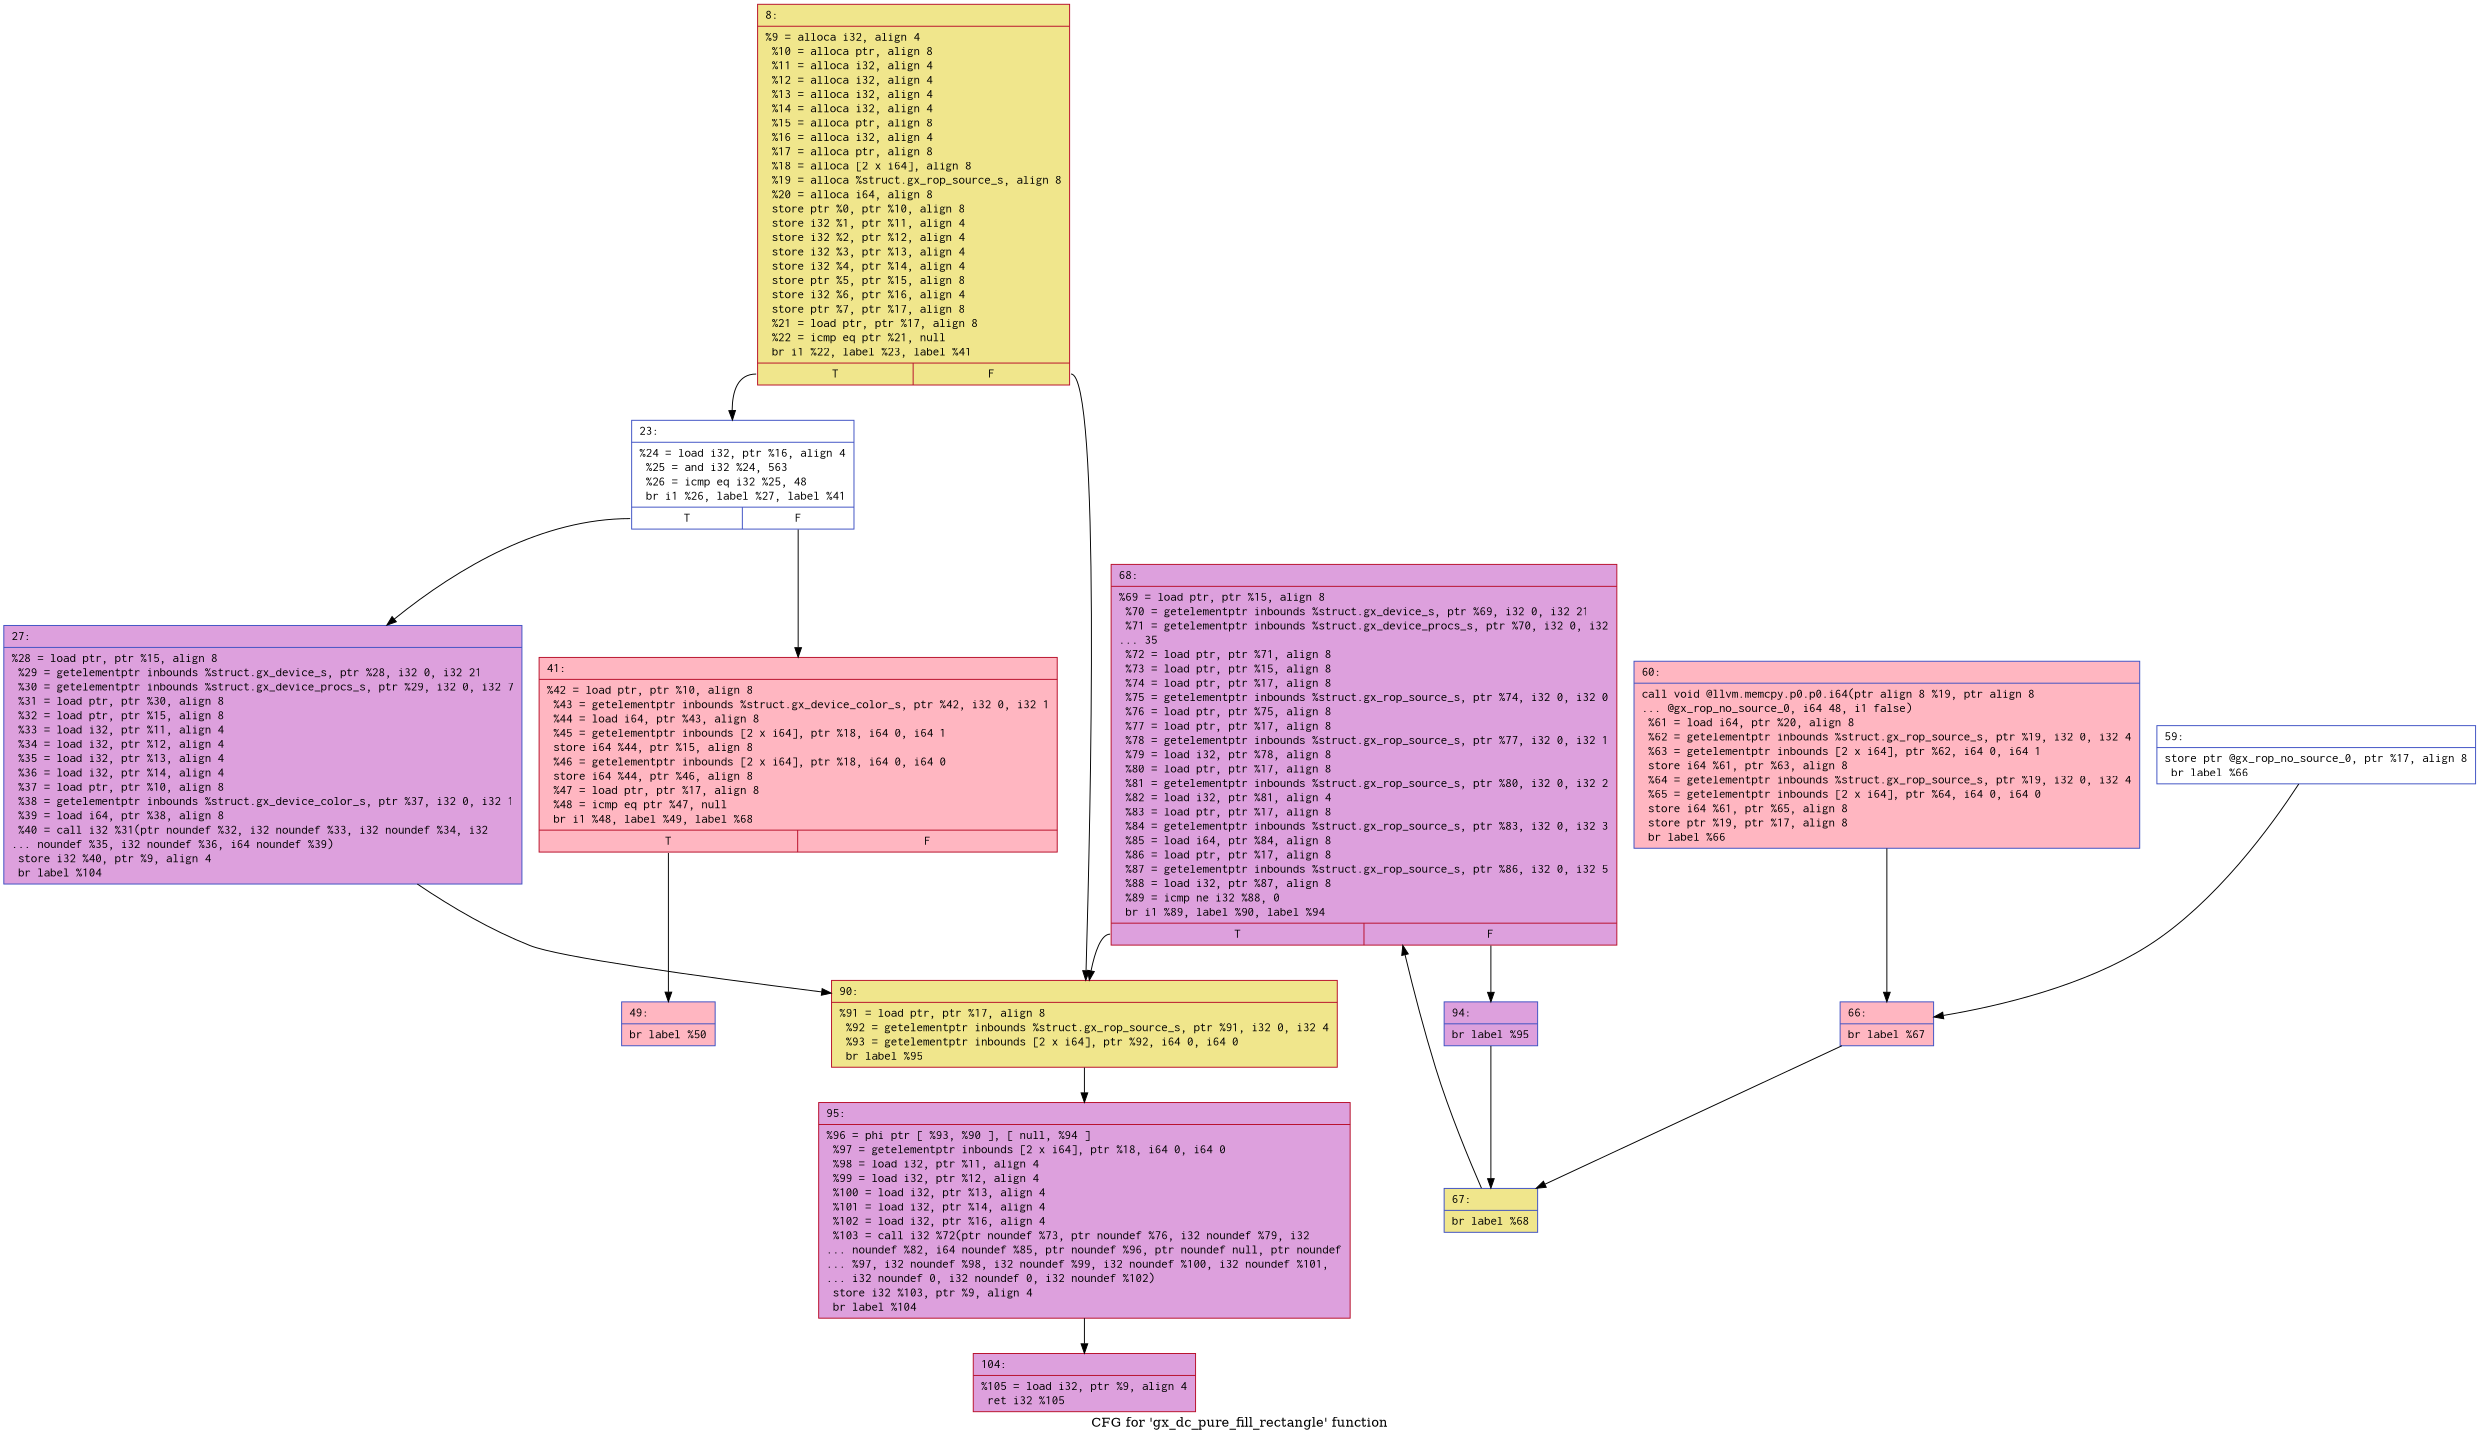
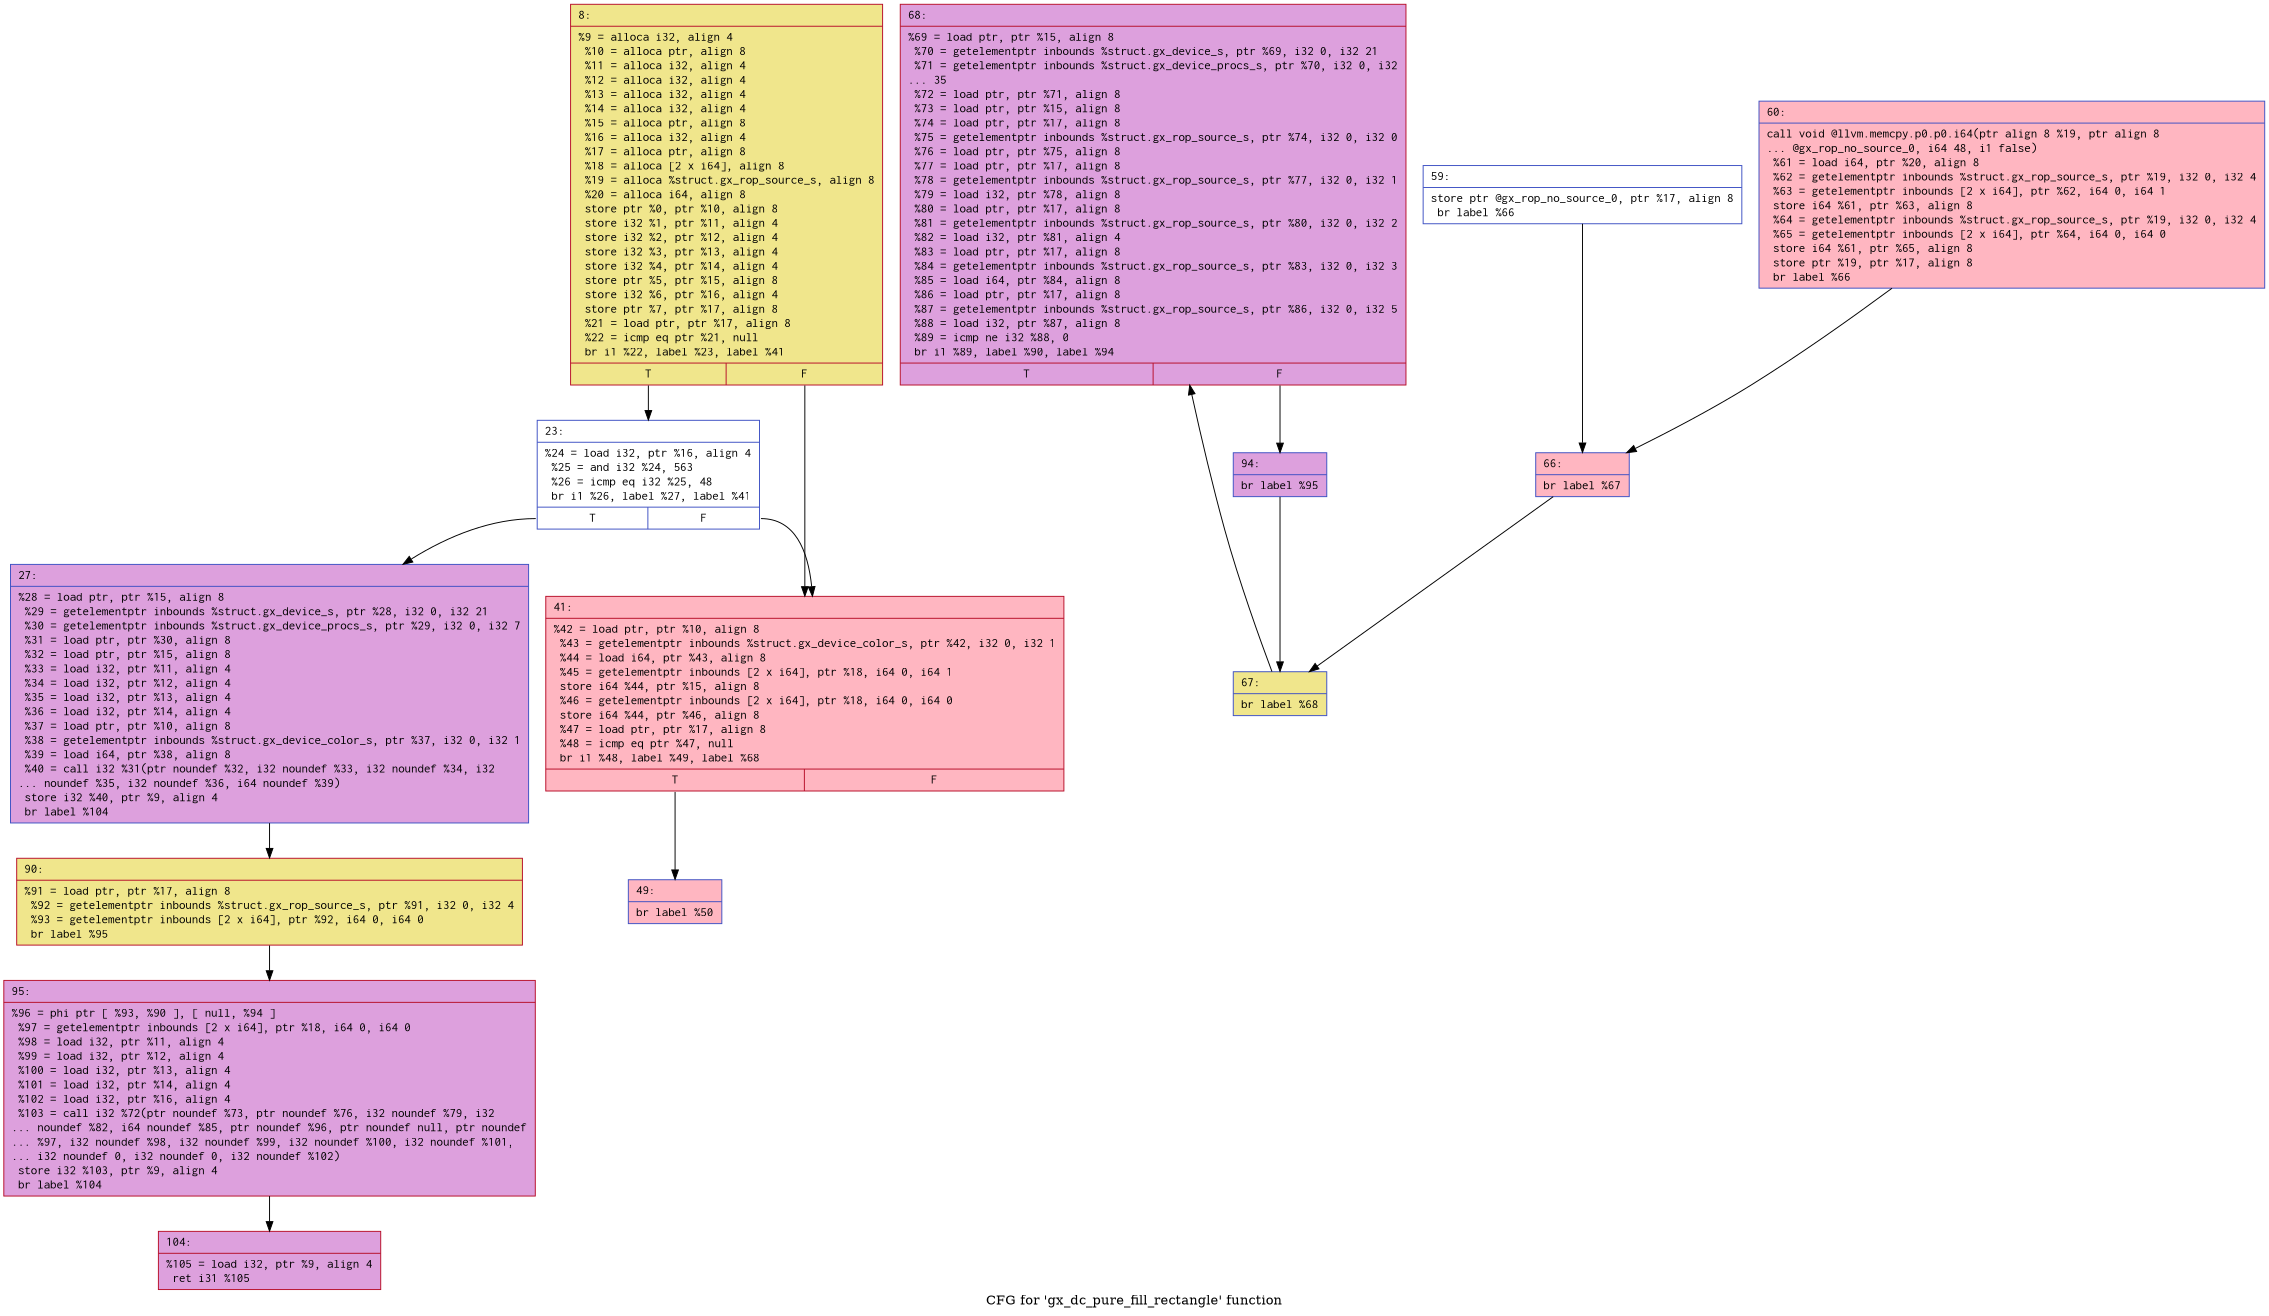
  digraph {
    label="CFG for 'gx_dc_pure_fill_rectangle' function"
    node [color="#3d50c3ff" fillcolor=plum fontname=Courier shape=record style=filled]
    n1 [color="#b70d28ff" fillcolor=khaki label="{8:\l|  %9 = alloca i32, align 4\l  %10 = alloca ptr, align 8\l  %11 = alloca i32, align 4\l  %12 = alloca i32, align 4\l  %13 = alloca i32, align 4\l  %14 = alloca i32, align 4\l  %15 = alloca ptr, align 8\l  %16 = alloca i32, align 4\l  %17 = alloca ptr, align 8\l  %18 = alloca [2 x i64], align 8\l  %19 = alloca %struct.gx_rop_source_s, align 8\l  %20 = alloca i64, align 8\l  store ptr %0, ptr %10, align 8\l  store i32 %1, ptr %11, align 4\l  store i32 %2, ptr %12, align 4\l  store i32 %3, ptr %13, align 4\l  store i32 %4, ptr %14, align 4\l  store ptr %5, ptr %15, align 8\l  store i32 %6, ptr %16, align 4\l  store ptr %7, ptr %17, align 8\l  %21 = load ptr, ptr %17, align 8\l  %22 = icmp eq ptr %21, null\l  br i1 %22, label %23, label %41\l|{<s0>T|<s1>F}}"]
    n2 [fillcolor=white label="{23:\l|  %24 = load i32, ptr %16, align 4\l  %25 = and i32 %24, 563\l  %26 = icmp eq i32 %25, 48\l  br i1 %26, label %27, label %41\l|{<s0>T|<s1>F}}"]
    n3 [color="#b70d28ff" fillcolor=lightpink label="{41:\l|  %42 = load ptr, ptr %10, align 8\l  %43 = getelementptr inbounds %struct.gx_device_color_s, ptr %42, i32 0, i32 1\l  %44 = load i64, ptr %43, align 8\l  %45 = getelementptr inbounds [2 x i64], ptr %18, i64 0, i64 1\l  store i64 %44, ptr %15, align 8\l  %46 = getelementptr inbounds [2 x i64], ptr %18, i64 0, i64 0\l  store i64 %44, ptr %46, align 8\l  %47 = load ptr, ptr %17, align 8\l  %48 = icmp eq ptr %47, null\l  br i1 %48, label %49, label %68\l|{<s0>T|<s1>F}}"]
    n4 [label="{27:\l|  %28 = load ptr, ptr %15, align 8\l  %29 = getelementptr inbounds %struct.gx_device_s, ptr %28, i32 0, i32 21\l  %30 = getelementptr inbounds %struct.gx_device_procs_s, ptr %29, i32 0, i32 7\l  %31 = load ptr, ptr %30, align 8\l  %32 = load ptr, ptr %15, align 8\l  %33 = load i32, ptr %11, align 4\l  %34 = load i32, ptr %12, align 4\l  %35 = load i32, ptr %13, align 4\l  %36 = load i32, ptr %14, align 4\l  %37 = load ptr, ptr %10, align 8\l  %38 = getelementptr inbounds %struct.gx_device_color_s, ptr %37, i32 0, i32 1\l  %39 = load i64, ptr %38, align 8\l  %40 = call i32 %31(ptr noundef %32, i32 noundef %33, i32 noundef %34, i32\l... noundef %35, i32 noundef %36, i64 noundef %39)\l  store i32 %40, ptr %9, align 4\l  br label %104\l}"]
    n5 [fillcolor=lightpink label="{49:\l|  br label %50\l}"]
    n6 [color="#b70d28ff" fillcolor=khaki label="{90:\l|  %91 = load ptr, ptr %17, align 8\l  %92 = getelementptr inbounds %struct.gx_rop_source_s, ptr %91, i32 0, i32 4\l  %93 = getelementptr inbounds [2 x i64], ptr %92, i64 0, i64 0\l  br label %95\l}"]
    n7 [color="#b70d28ff" label="{68:\l|  %69 = load ptr, ptr %15, align 8\l  %70 = getelementptr inbounds %struct.gx_device_s, ptr %69, i32 0, i32 21\l  %71 = getelementptr inbounds %struct.gx_device_procs_s, ptr %70, i32 0, i32\l... 35\l  %72 = load ptr, ptr %71, align 8\l  %73 = load ptr, ptr %15, align 8\l  %74 = load ptr, ptr %17, align 8\l  %75 = getelementptr inbounds %struct.gx_rop_source_s, ptr %74, i32 0, i32 0\l  %76 = load ptr, ptr %75, align 8\l  %77 = load ptr, ptr %17, align 8\l  %78 = getelementptr inbounds %struct.gx_rop_source_s, ptr %77, i32 0, i32 1\l  %79 = load i32, ptr %78, align 8\l  %80 = load ptr, ptr %17, align 8\l  %81 = getelementptr inbounds %struct.gx_rop_source_s, ptr %80, i32 0, i32 2\l  %82 = load i32, ptr %81, align 4\l  %83 = load ptr, ptr %17, align 8\l  %84 = getelementptr inbounds %struct.gx_rop_source_s, ptr %83, i32 0, i32 3\l  %85 = load i64, ptr %84, align 8\l  %86 = load ptr, ptr %17, align 8\l  %87 = getelementptr inbounds %struct.gx_rop_source_s, ptr %86, i32 0, i32 5\l  %88 = load i32, ptr %87, align 8\l  %89 = icmp ne i32 %88, 0\l  br i1 %89, label %90, label %94\l|{<s0>T|<s1>F}}"]
    n8 [label="{94:\l|  br label %95\l}"]
-   n9 [color="#b70d28ff" label="{104:\l|  %105 = load i32, ptr %9, align 4\l  ret i32 %105\l}"]
+   n9 [color="#b70d28ff" label="{104:\l|  %105 = load i32, ptr %9, align 4\l  ret i31 %105\l}"]
    n10 [color="#b70d28ff" label="{95:\l|  %96 = phi ptr [ %93, %90 ], [ null, %94 ]\l  %97 = getelementptr inbounds [2 x i64], ptr %18, i64 0, i64 0\l  %98 = load i32, ptr %11, align 4\l  %99 = load i32, ptr %12, align 4\l  %100 = load i32, ptr %13, align 4\l  %101 = load i32, ptr %14, align 4\l  %102 = load i32, ptr %16, align 4\l  %103 = call i32 %72(ptr noundef %73, ptr noundef %76, i32 noundef %79, i32\l... noundef %82, i64 noundef %85, ptr noundef %96, ptr noundef null, ptr noundef\l... %97, i32 noundef %98, i32 noundef %99, i32 noundef %100, i32 noundef %101,\l... i32 noundef 0, i32 noundef 0, i32 noundef %102)\l  store i32 %103, ptr %9, align 4\l  br label %104\l}"]
    n11 [fillcolor=khaki label="{67:\l|  br label %68\l}"]
    n12 [fillcolor=white label="{59:\l|  store ptr @gx_rop_no_source_0, ptr %17, align 8\l  br label %66\l}"]
    n13 [fillcolor=lightpink label="{66:\l|  br label %67\l}"]
    n14 [fillcolor=lightpink label="{60:\l|  call void @llvm.memcpy.p0.p0.i64(ptr align 8 %19, ptr align 8\l... @gx_rop_no_source_0, i64 48, i1 false)\l  %61 = load i64, ptr %20, align 8\l  %62 = getelementptr inbounds %struct.gx_rop_source_s, ptr %19, i32 0, i32 4\l  %63 = getelementptr inbounds [2 x i64], ptr %62, i64 0, i64 1\l  store i64 %61, ptr %63, align 8\l  %64 = getelementptr inbounds %struct.gx_rop_source_s, ptr %19, i32 0, i32 4\l  %65 = getelementptr inbounds [2 x i64], ptr %64, i64 0, i64 0\l  store i64 %61, ptr %65, align 8\l  store ptr %19, ptr %17, align 8\l  br label %66\l}"]
    n1 -> n2 [tailport=s0]
-   n1 -> n6 [tailport=s1]
+   n1 -> n3 [tailport=s1]
    n2 -> n3 [tailport=s1]
    n2 -> n4 [tailport=s0]
    n3 -> n5 [tailport=s0]
    n4 -> n6
    n6 -> n10
-   n7 -> n6 [tailport=s0]
    n7 -> n8 [tailport=s1]
    n8 -> n11
    n10 -> n9
    n11 -> n7
    n12 -> n13
    n13 -> n11
    n14 -> n13
  }
